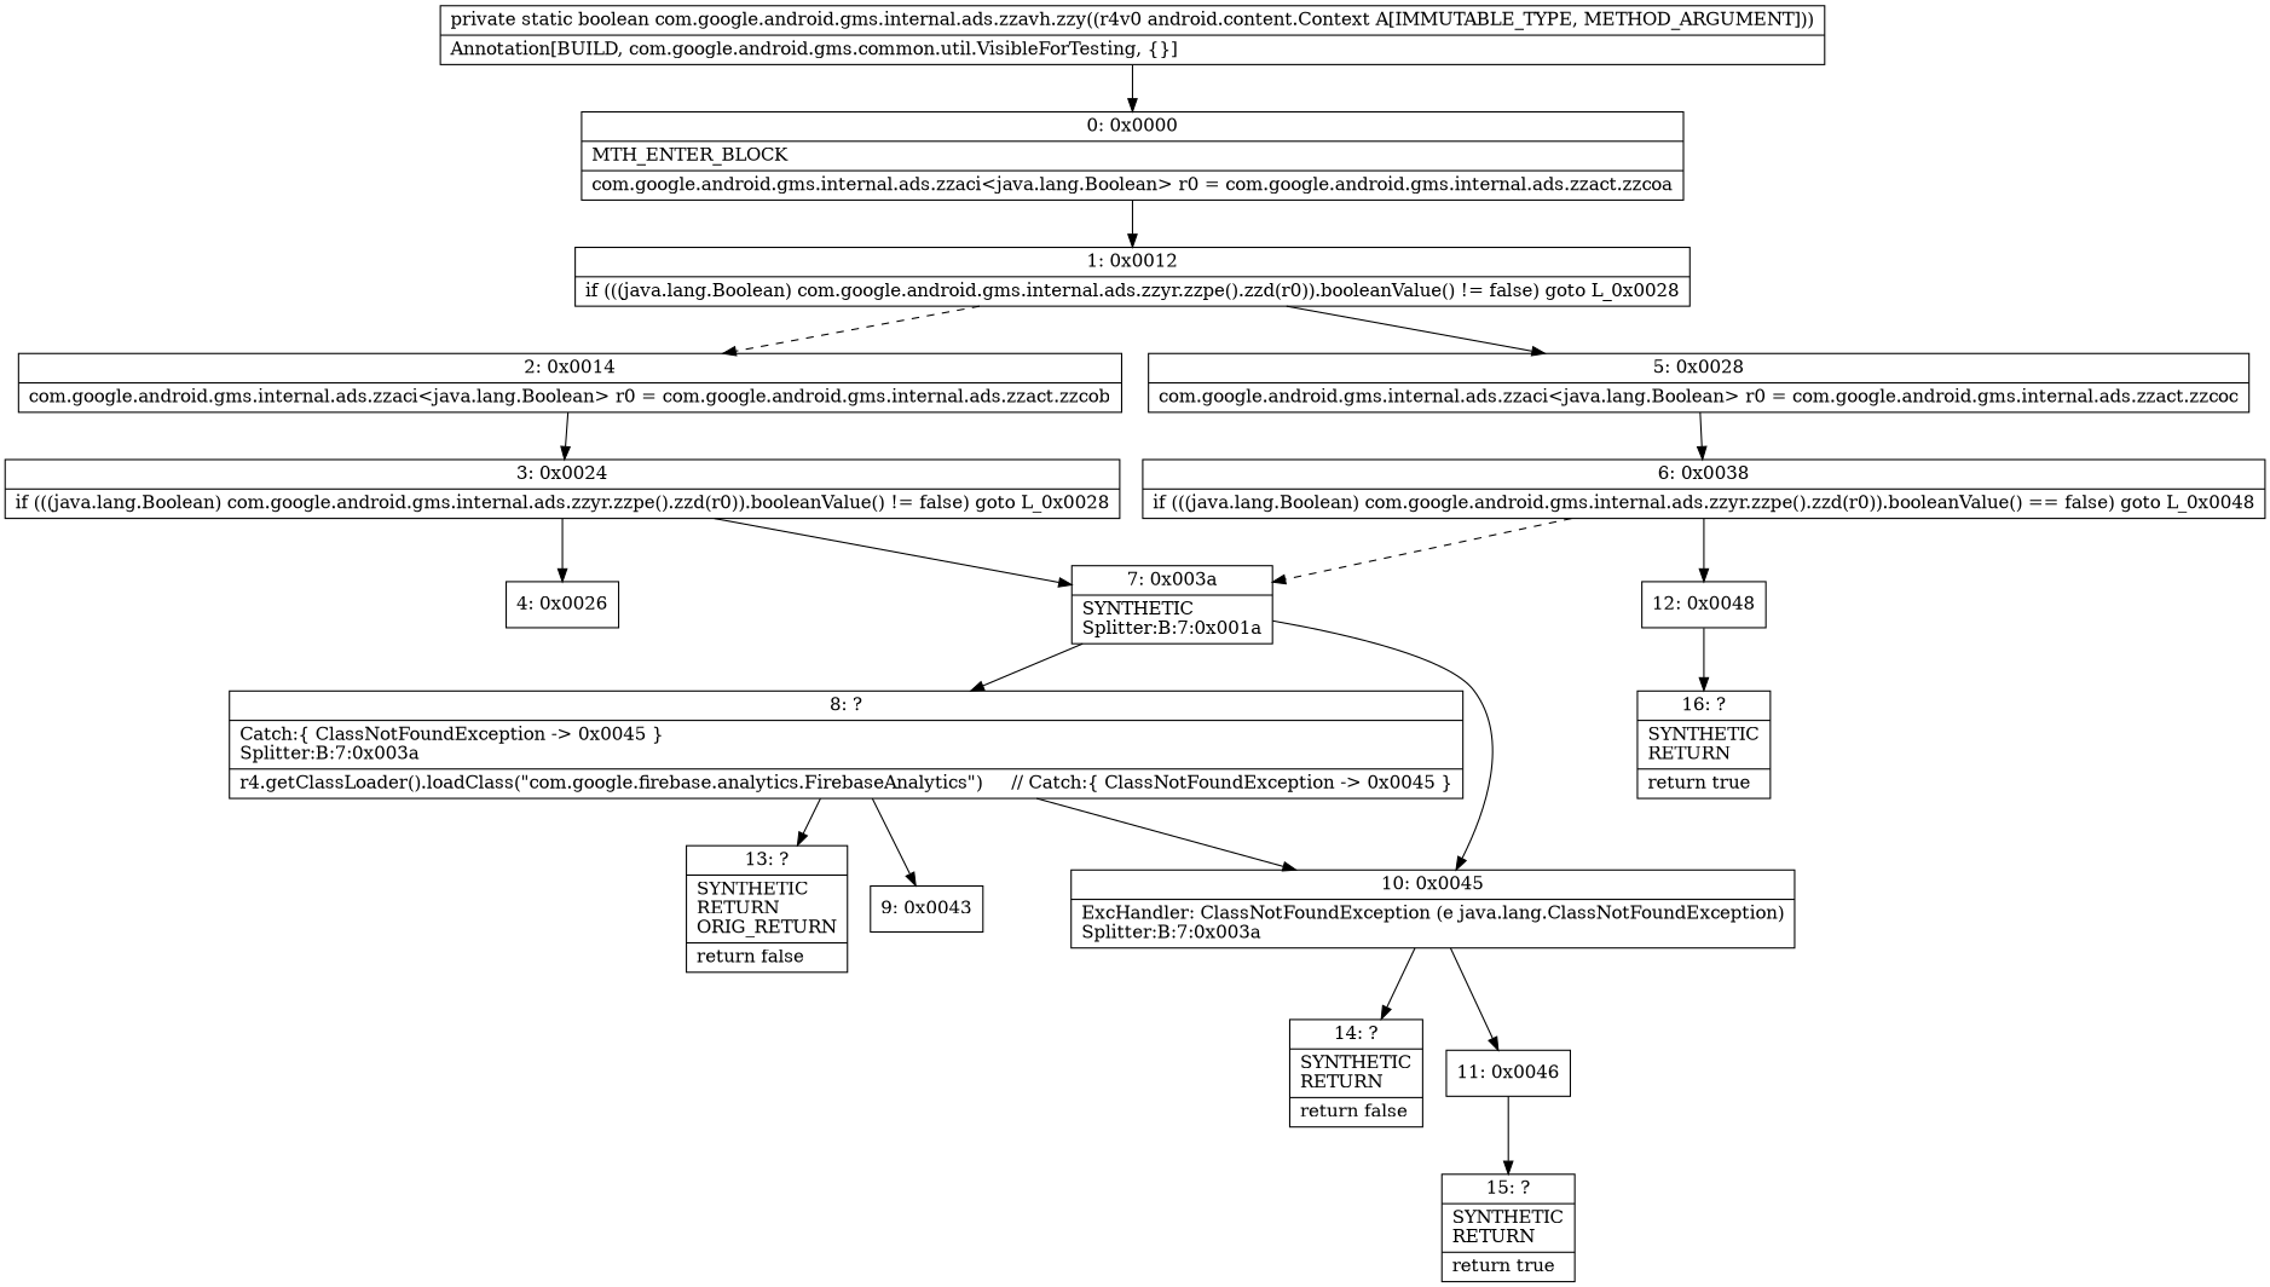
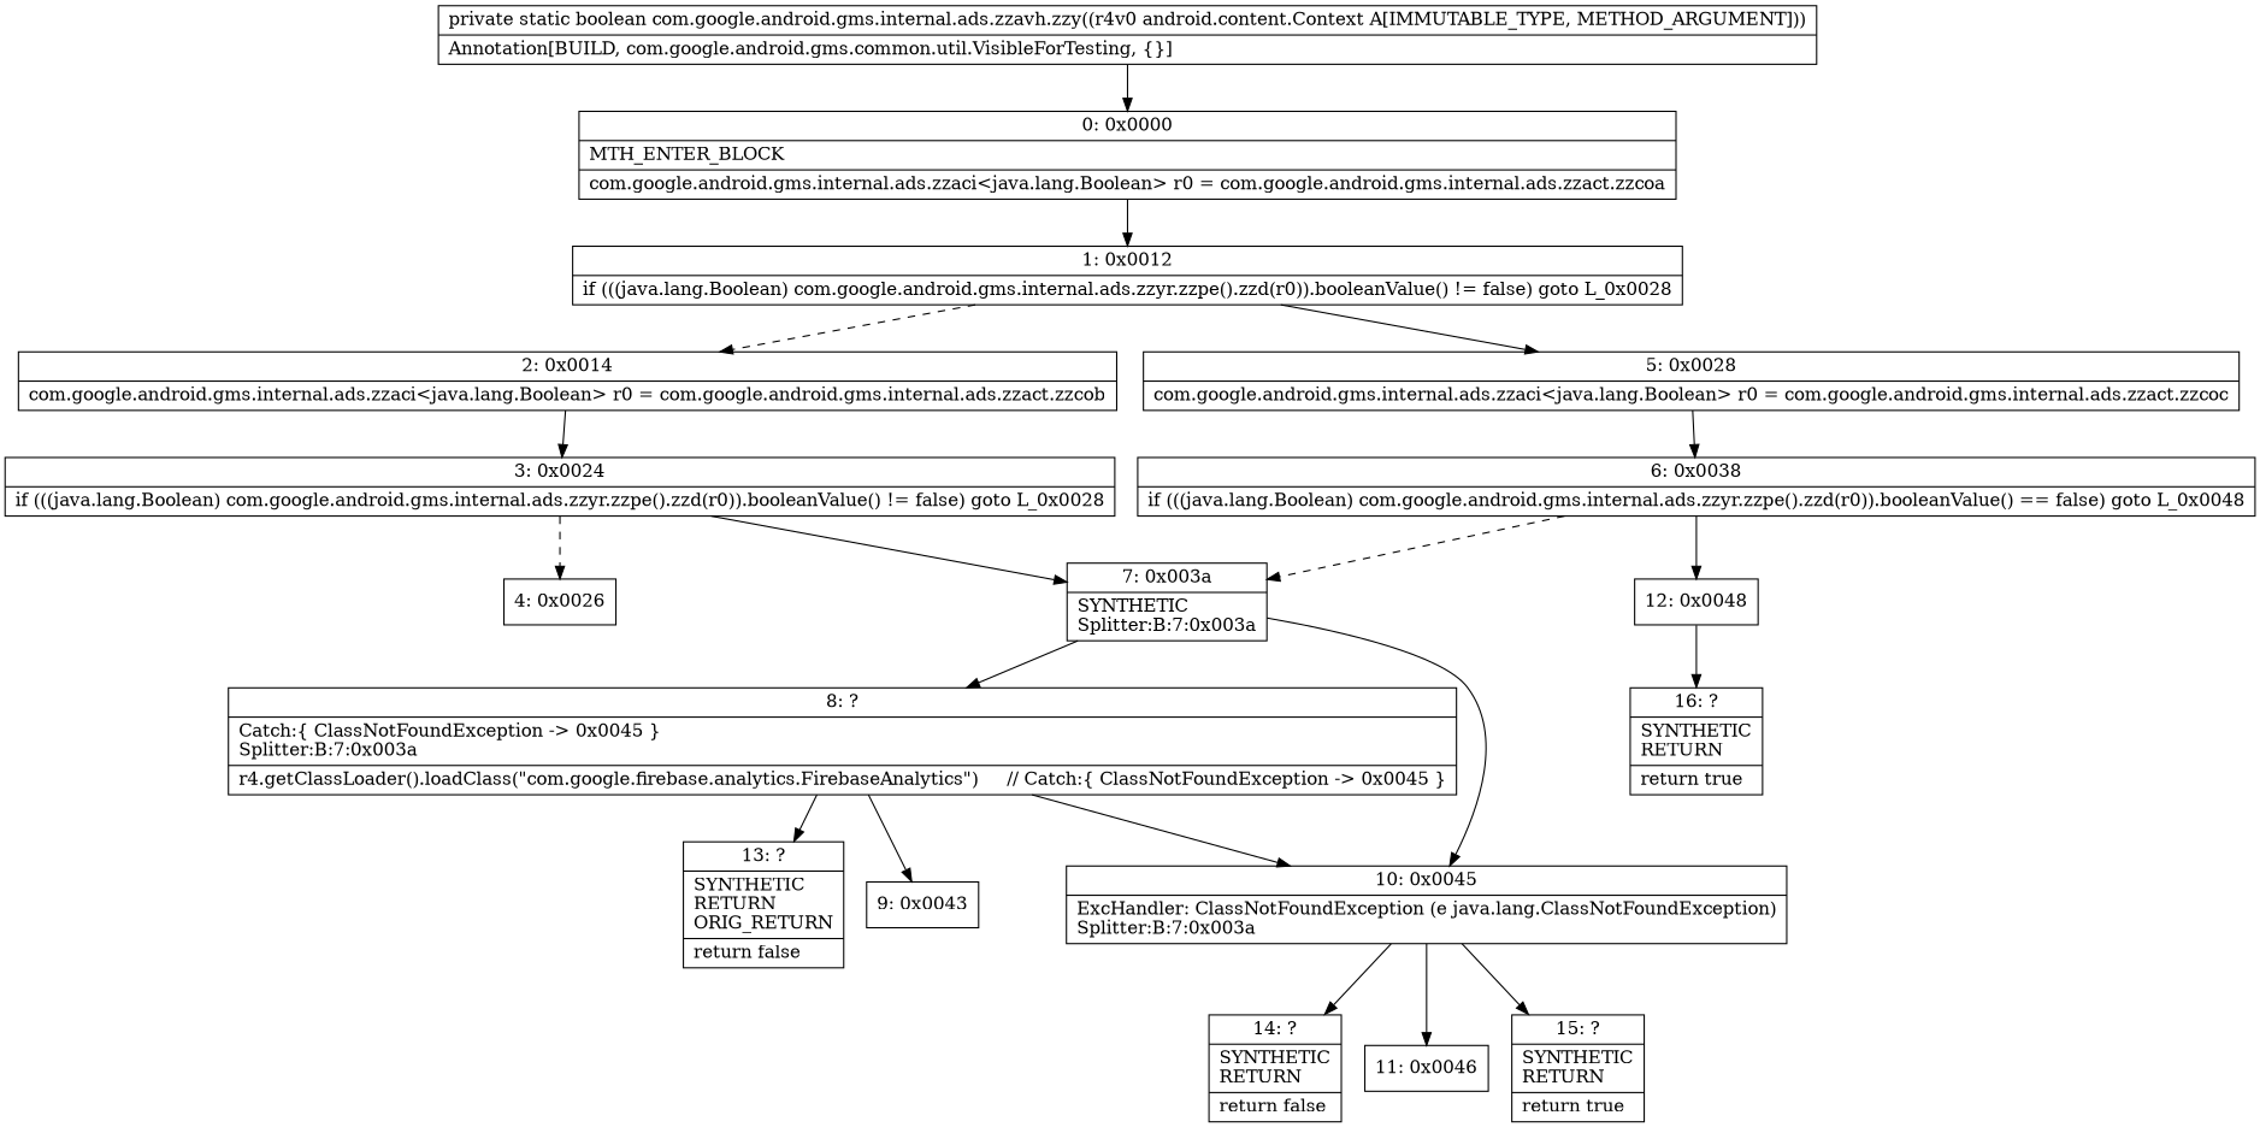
  digraph {
    node [shape=record]
    n1 [label="{0\:\ 0x0000|MTH_ENTER_BLOCK\l|com.google.android.gms.internal.ads.zzaci\<java.lang.Boolean\> r0 = com.google.android.gms.internal.ads.zzact.zzcoa\l}"]
    n2 [label="{1\:\ 0x0012|if (((java.lang.Boolean) com.google.android.gms.internal.ads.zzyr.zzpe().zzd(r0)).booleanValue() != false) goto L_0x0028\l}"]
    n3 [label="{2\:\ 0x0014|com.google.android.gms.internal.ads.zzaci\<java.lang.Boolean\> r0 = com.google.android.gms.internal.ads.zzact.zzcob\l}"]
    n4 [label="{5\:\ 0x0028|com.google.android.gms.internal.ads.zzaci\<java.lang.Boolean\> r0 = com.google.android.gms.internal.ads.zzact.zzcoc\l}"]
    n5 [label="{3\:\ 0x0024|if (((java.lang.Boolean) com.google.android.gms.internal.ads.zzyr.zzpe().zzd(r0)).booleanValue() != false) goto L_0x0028\l}"]
    n6 [label="{6\:\ 0x0038|if (((java.lang.Boolean) com.google.android.gms.internal.ads.zzyr.zzpe().zzd(r0)).booleanValue() == false) goto L_0x0048\l}"]
    n7 [label="{4\:\ 0x0026}"]
-   n8 [label="{7\:\ 0x003a|SYNTHETIC\lSplitter:B:7:0x001a\l}"]
+   n8 [label="{7\:\ 0x003a|SYNTHETIC\lSplitter:B:7:0x003a\l}"]
    n9 [label="{13\:\ ?|SYNTHETIC\lRETURN\lORIG_RETURN\l|return false\l}"]
    n10 [label="{12\:\ 0x0048}"]
    n11 [label="{8\:\ ?|Catch:\{ ClassNotFoundException \-\> 0x0045 \}\lSplitter:B:7:0x003a\l|r4.getClassLoader().loadClass(\"com.google.firebase.analytics.FirebaseAnalytics\")     \/\/ Catch:\{ ClassNotFoundException \-\> 0x0045 \}\l}"]
    n12 [label="{10\:\ 0x0045|ExcHandler: ClassNotFoundException (e java.lang.ClassNotFoundException)\lSplitter:B:7:0x003a\l}"]
    n13 [label="{16\:\ ?|SYNTHETIC\lRETURN\l|return true\l}"]
    n14 [label="{9\:\ 0x0043}"]
    n15 [label="{14\:\ ?|SYNTHETIC\lRETURN\l|return false\l}"]
    n16 [label="{11\:\ 0x0046}"]
    n17 [label="{15\:\ ?|SYNTHETIC\lRETURN\l|return true\l}"]
    n18 [label="{private static boolean com.google.android.gms.internal.ads.zzavh.zzy((r4v0 android.content.Context A[IMMUTABLE_TYPE, METHOD_ARGUMENT]))  | Annotation[BUILD, com.google.android.gms.common.util.VisibleForTesting, \{\}]\l}"]
    n1 -> n2
    n2 -> n3 [style=dashed]
    n2 -> n4
    n3 -> n5
    n4 -> n6
-   n5 -> n7 [style=solid]
+   n5 -> n7 [style=dashed]
    n5 -> n8
    n6 -> n8 [style=dashed]
    n6 -> n10
    n8 -> n11
    n8 -> n12
    n10 -> n13
    n11 -> n9
    n11 -> n12
    n11 -> n14
    n12 -> n15
    n12 -> n16
-   n16 -> n17
+   n12 -> n17
    n18 -> n1
  }
